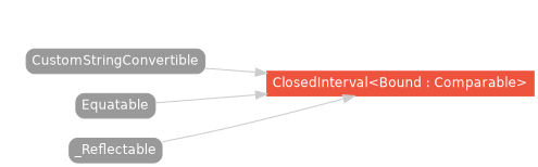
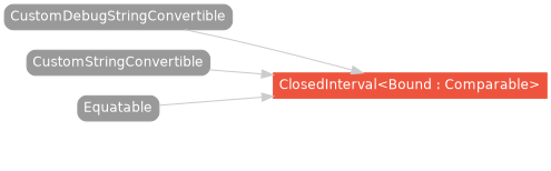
  strict digraph {
    rankdir=LR
    node [color="#999999" fillcolor="#999999" fontcolor=white fontname=Helvetica fontsize=12 margin="0.07,0.05" shape=box style="filled,rounded"]
    edge [color="#cccccc"]
    "ClosedInterval<Bound : Comparable>" [color="#ee543d" fillcolor="#ee543d" height=0.3 style=filled]
+   CustomDebugStringConvertible [height=0.3]
    CustomStringConvertible [height=0.3]
    Equatable [height=0.3]
-   _Reflectable [height=0.3]
    subgraph sub_1 {
      rank=max
      "ClosedInterval<Bound : Comparable>"
    }
+   CustomDebugStringConvertible -> "ClosedInterval<Bound : Comparable>"
    CustomStringConvertible -> "ClosedInterval<Bound : Comparable>"
    Equatable -> "ClosedInterval<Bound : Comparable>"
-   _Reflectable -> "ClosedInterval<Bound : Comparable>"
  }
